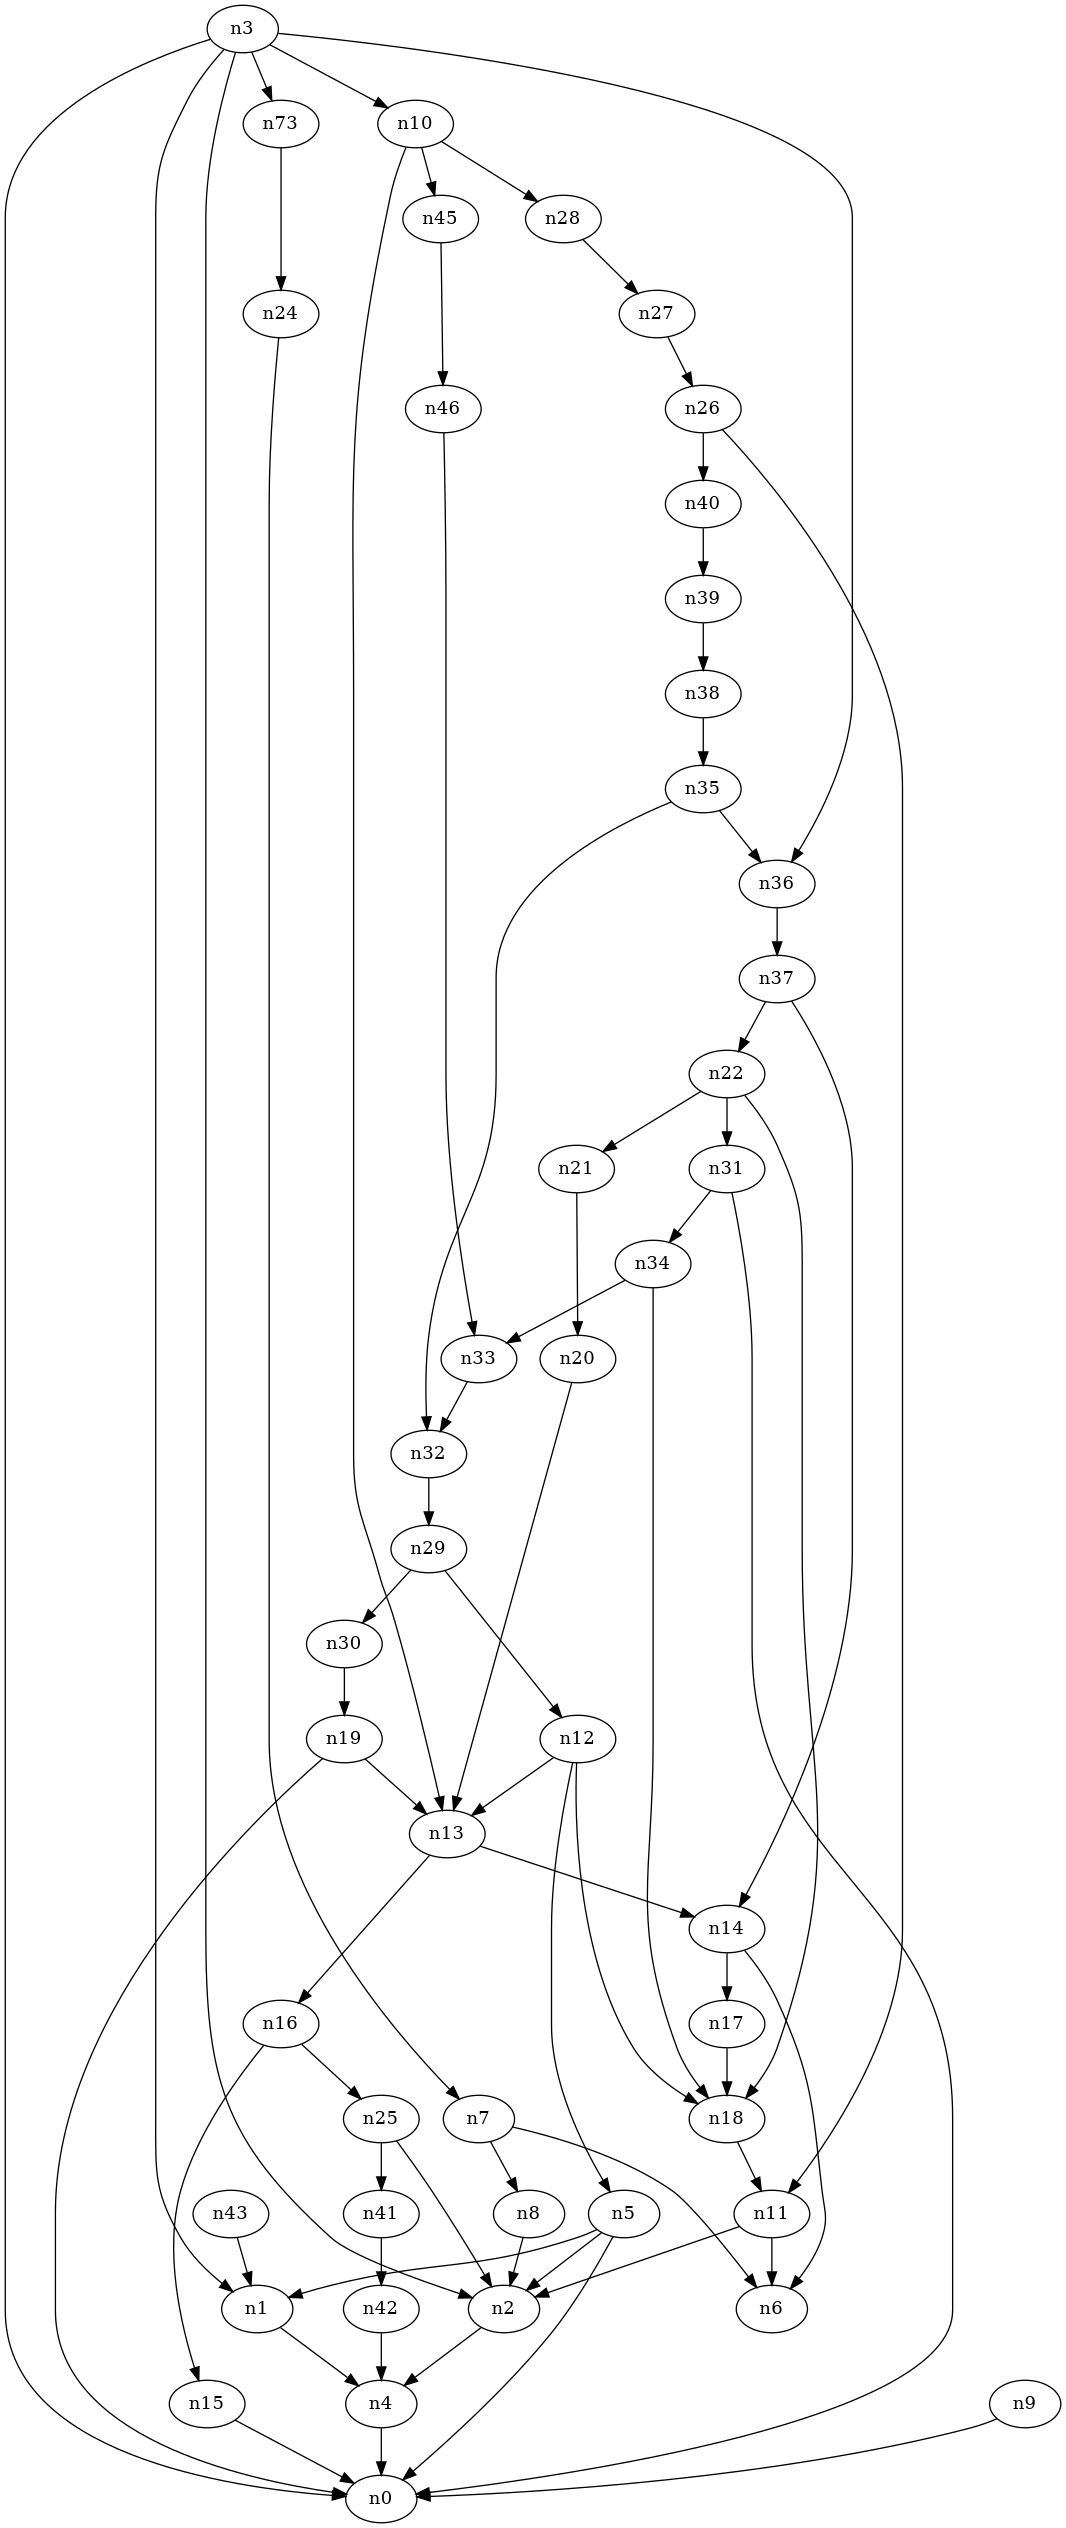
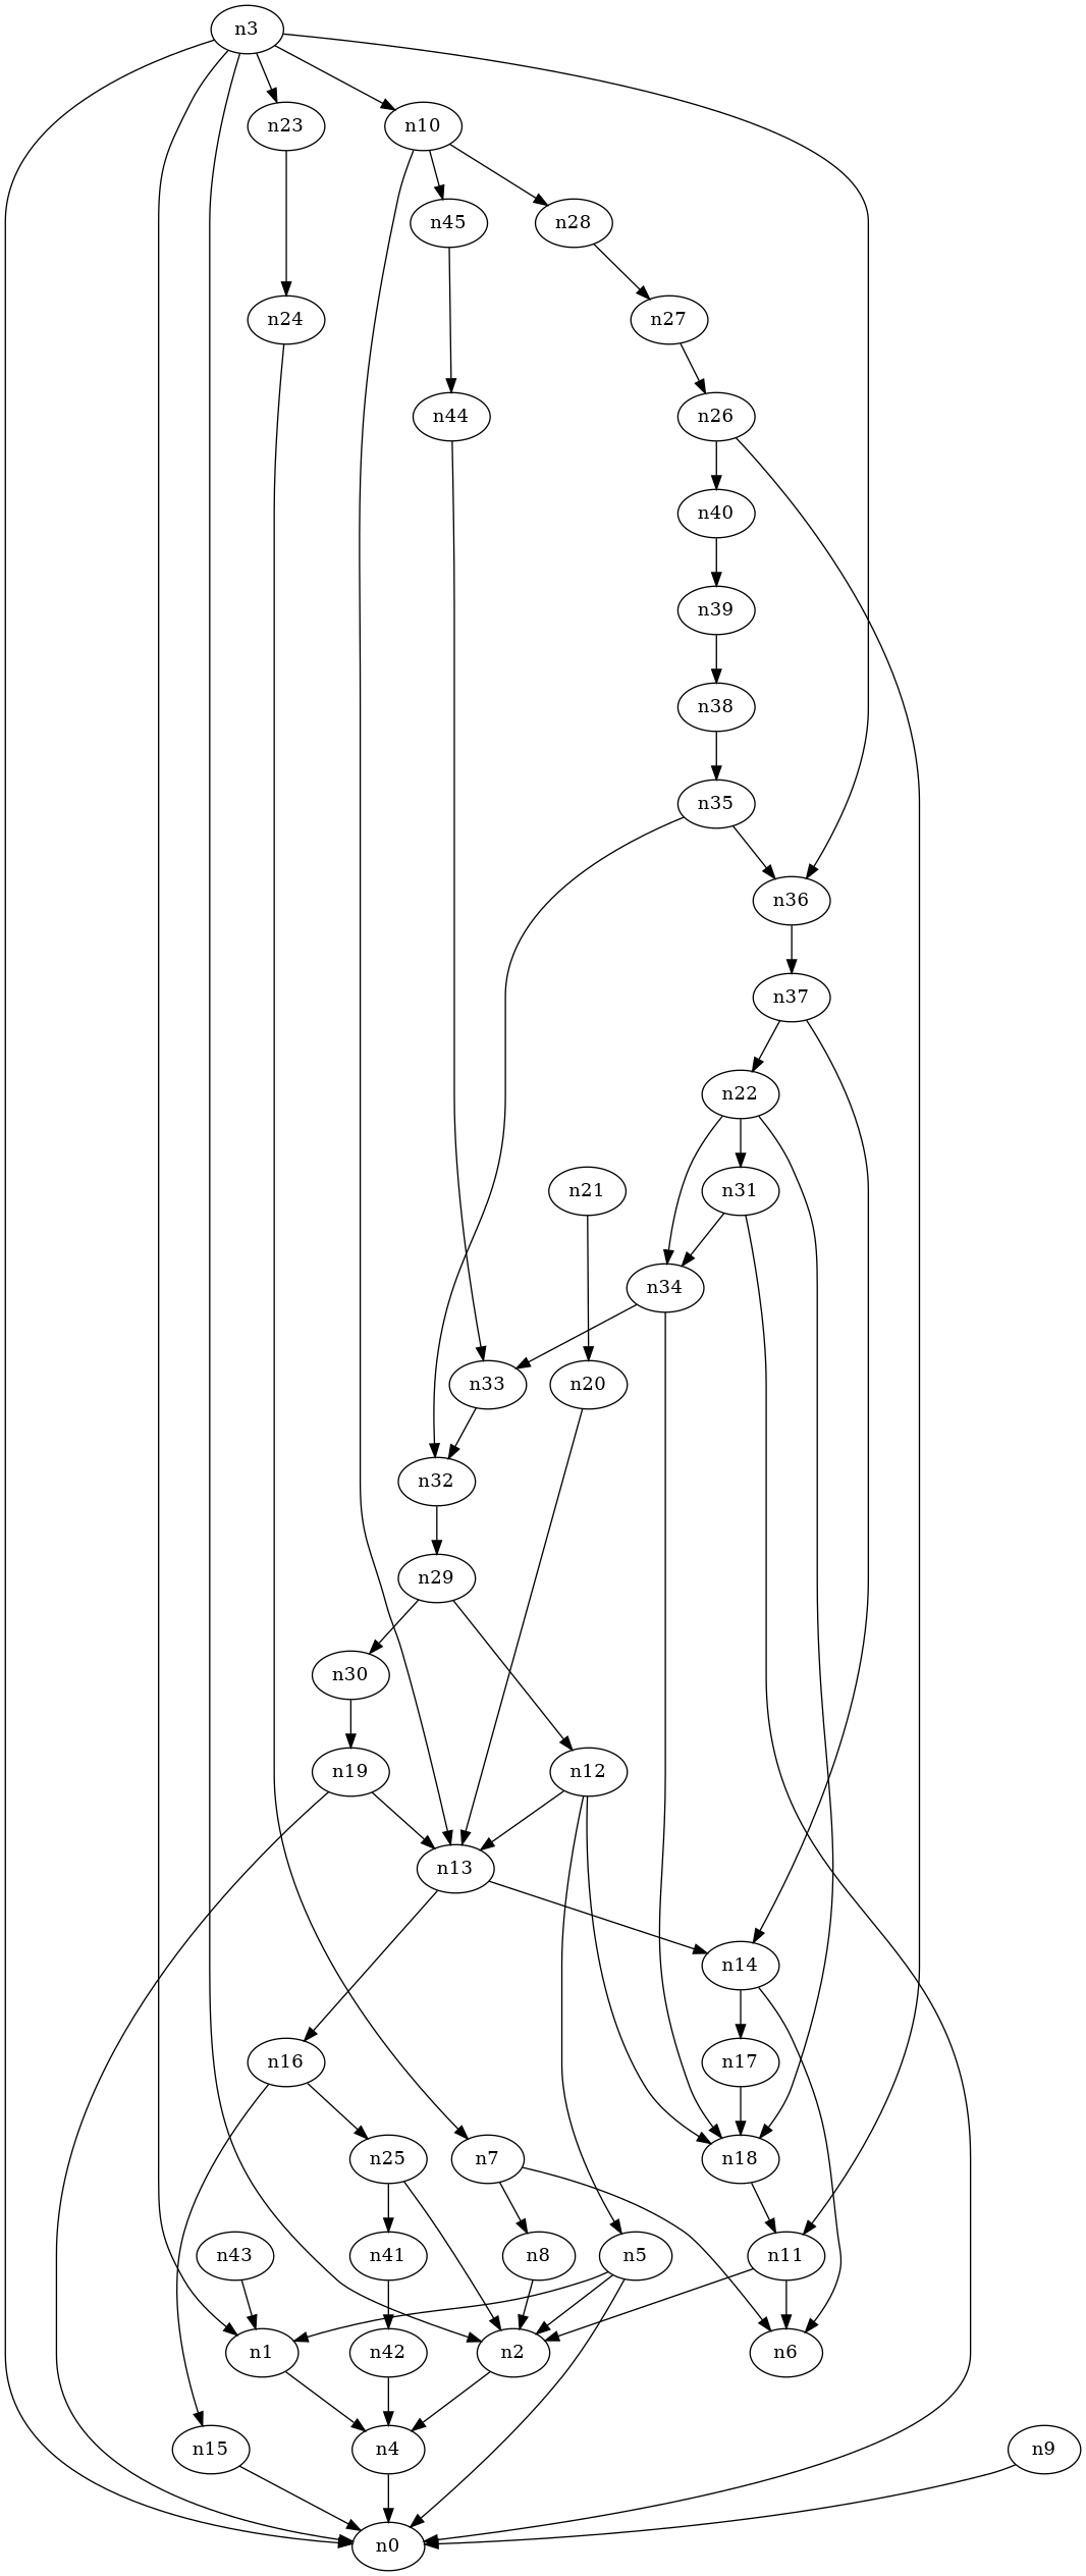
  digraph {
    n1
    n4
    n0
    n2
    n3
    n10
-   n23 [label=n73]
+   n23
    n36
    n13
    n28
    n45
    n24
    n37
    n9
    n14
    n16
    n27
-   n44 [label=n46]
+   n44
    n7
    n22
    n5
    n6
    n8
    n17
    n15
    n25
    n26
    n33
    n11
    n12
    n18
    n41
    n42
    n19
    n20
    n21
    n31
    n34
    n40
    n39
    n38
    n29
    n30
    n32
    n35
    n43
    n1 -> n4
    n4 -> n0
    n2 -> n4
    n3 -> n1
    n3 -> n0
    n3 -> n2
    n3 -> n10
    n3 -> n23
    n3 -> n36
    n10 -> n13
    n10 -> n28
    n10 -> n45
    n23 -> n24
    n36 -> n37
    n13 -> n14
    n13 -> n16
    n28 -> n27
    n45 -> n44
    n24 -> n7
    n37 -> n14
    n37 -> n22
    n9 -> n0
    n14 -> n6
    n14 -> n17
    n16 -> n15
    n16 -> n25
    n27 -> n26
    n44 -> n33
    n7 -> n6
    n7 -> n8
    n22 -> n18
-   n22 -> n21
+   n22 -> n34
    n22 -> n31
    n5 -> n1
    n5 -> n0
    n5 -> n2
    n8 -> n2
    n17 -> n18
    n15 -> n0
    n25 -> n2
    n25 -> n41
    n26 -> n11
    n26 -> n40
    n33 -> n32
    n11 -> n2
    n11 -> n6
    n12 -> n13
    n12 -> n5
    n12 -> n18
    n18 -> n11
    n41 -> n42
    n42 -> n4
    n19 -> n0
    n19 -> n13
    n20 -> n13
    n21 -> n20
    n31 -> n0
    n31 -> n34
    n34 -> n33
    n34 -> n18
    n40 -> n39
    n39 -> n38
    n38 -> n35
    n29 -> n12
    n29 -> n30
    n30 -> n19
    n32 -> n29
    n35 -> n36
    n35 -> n32
    n43 -> n1
  }
